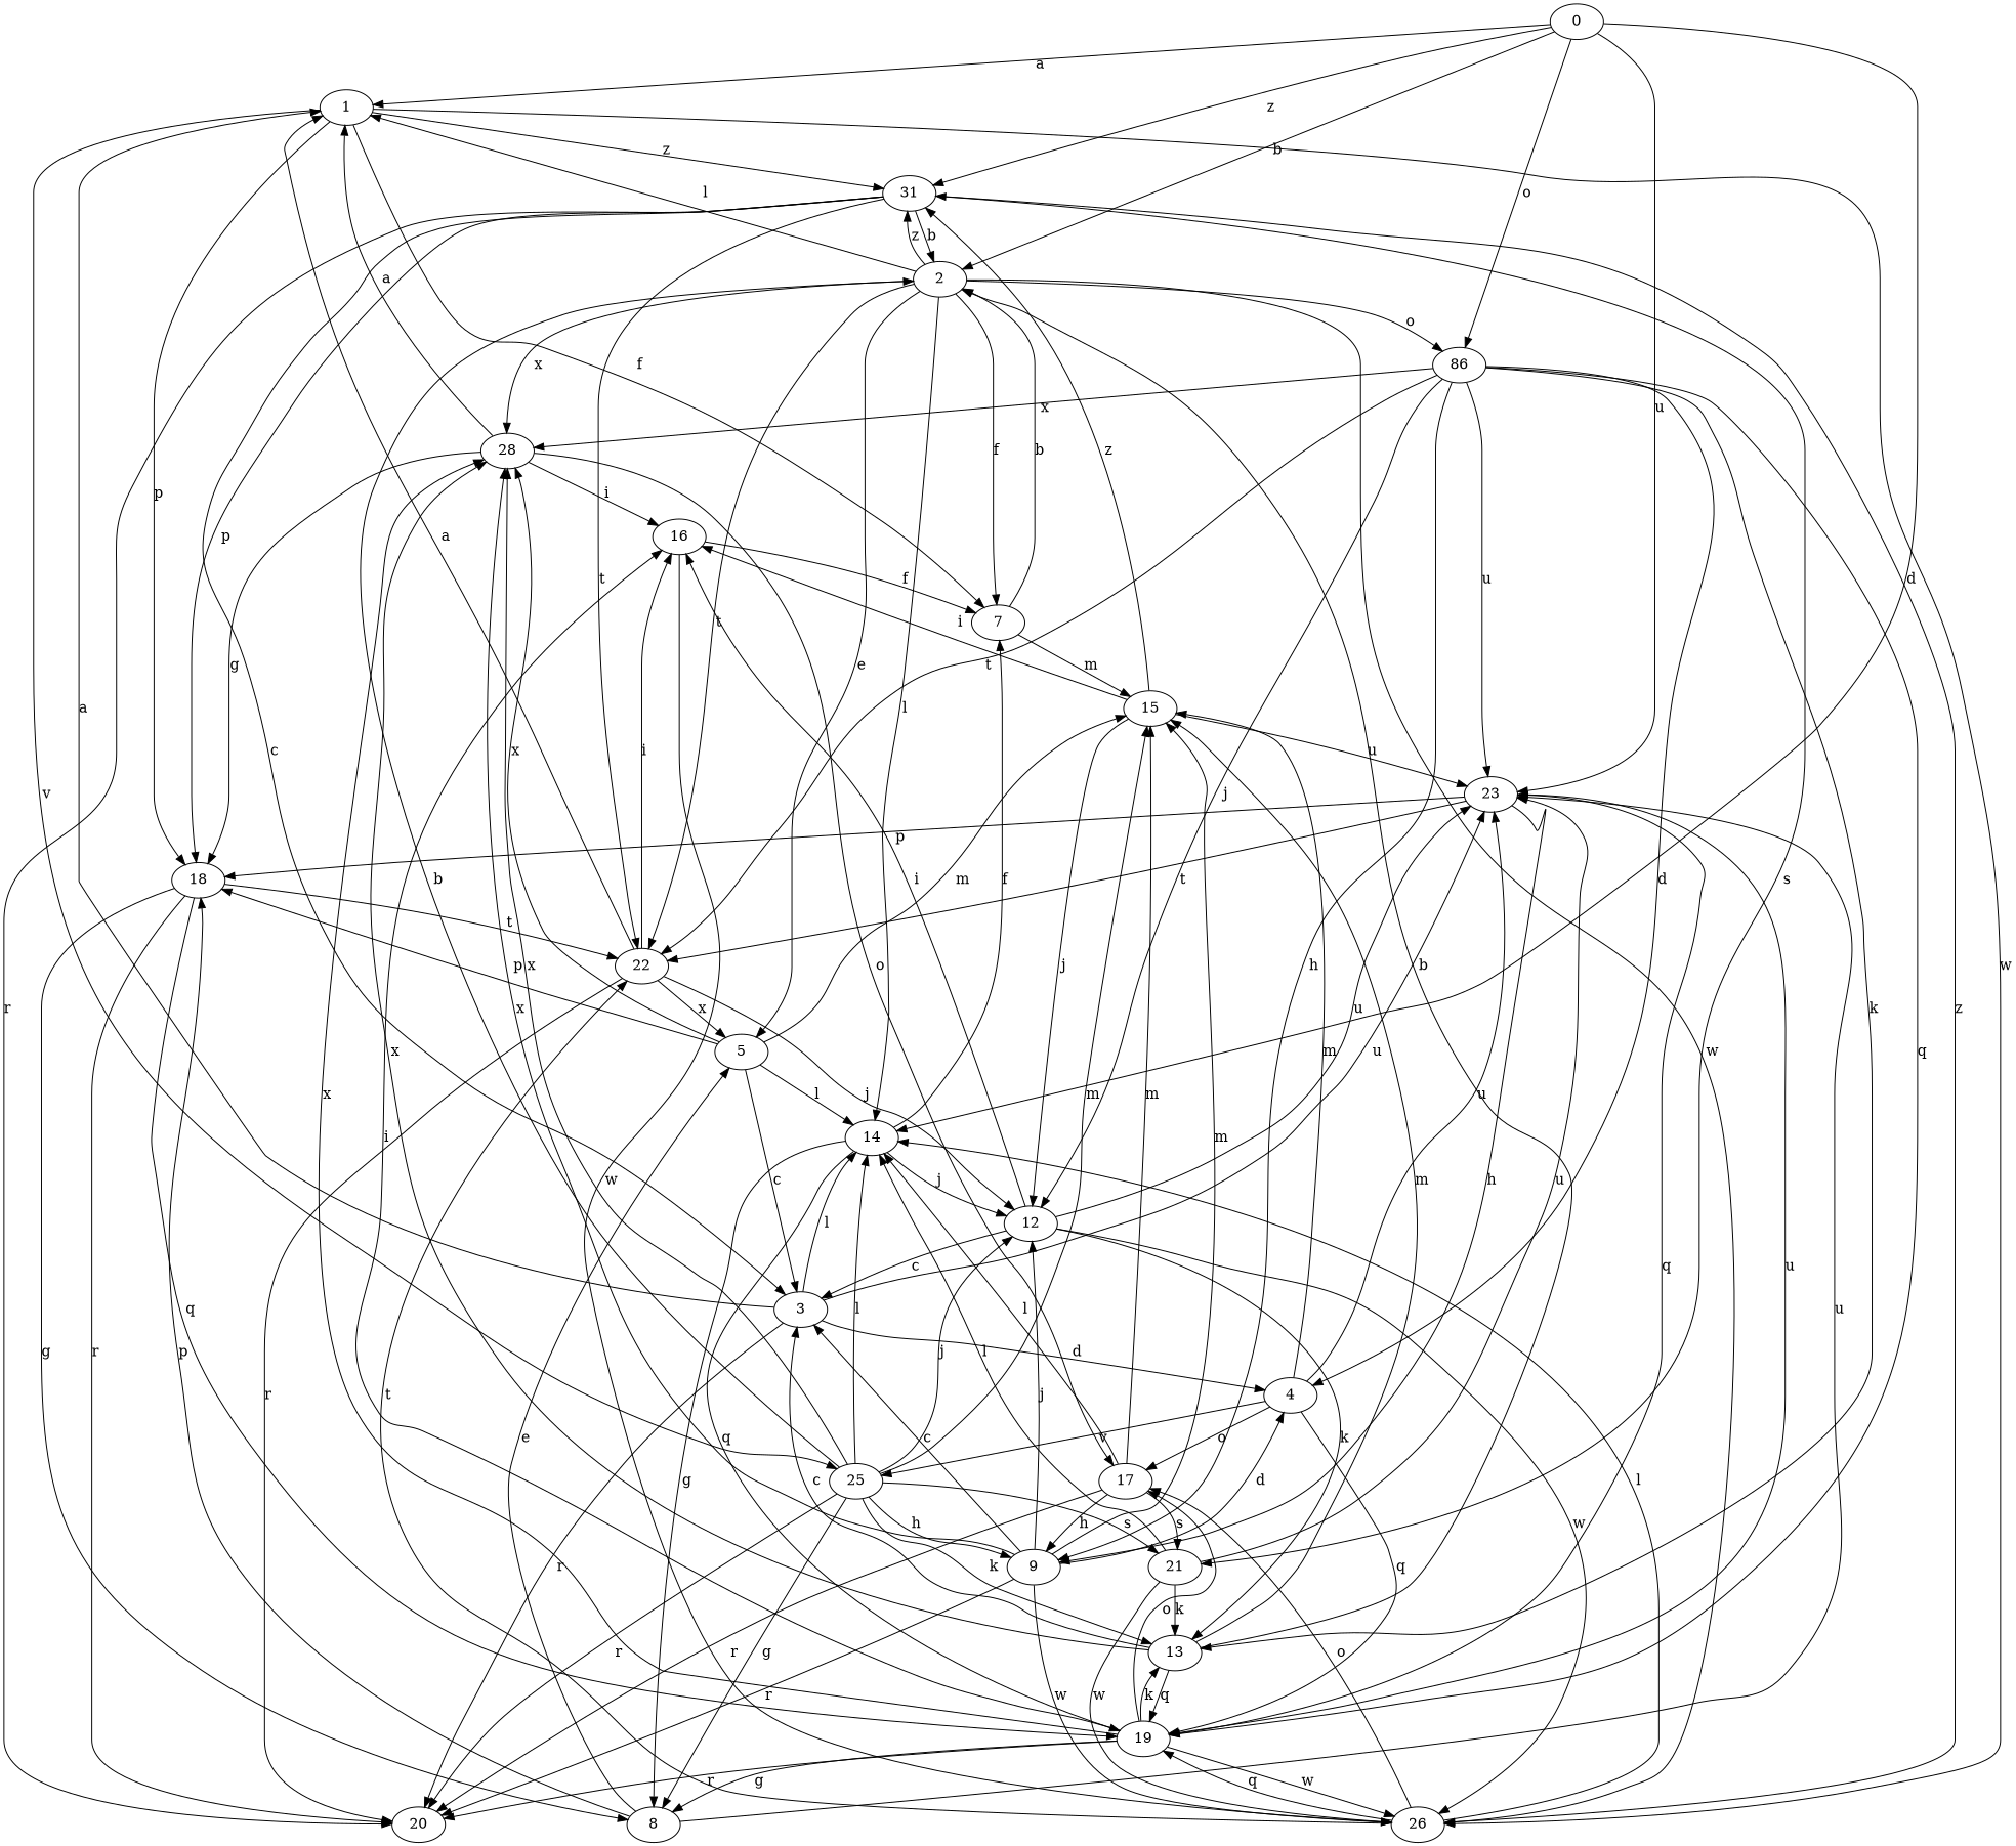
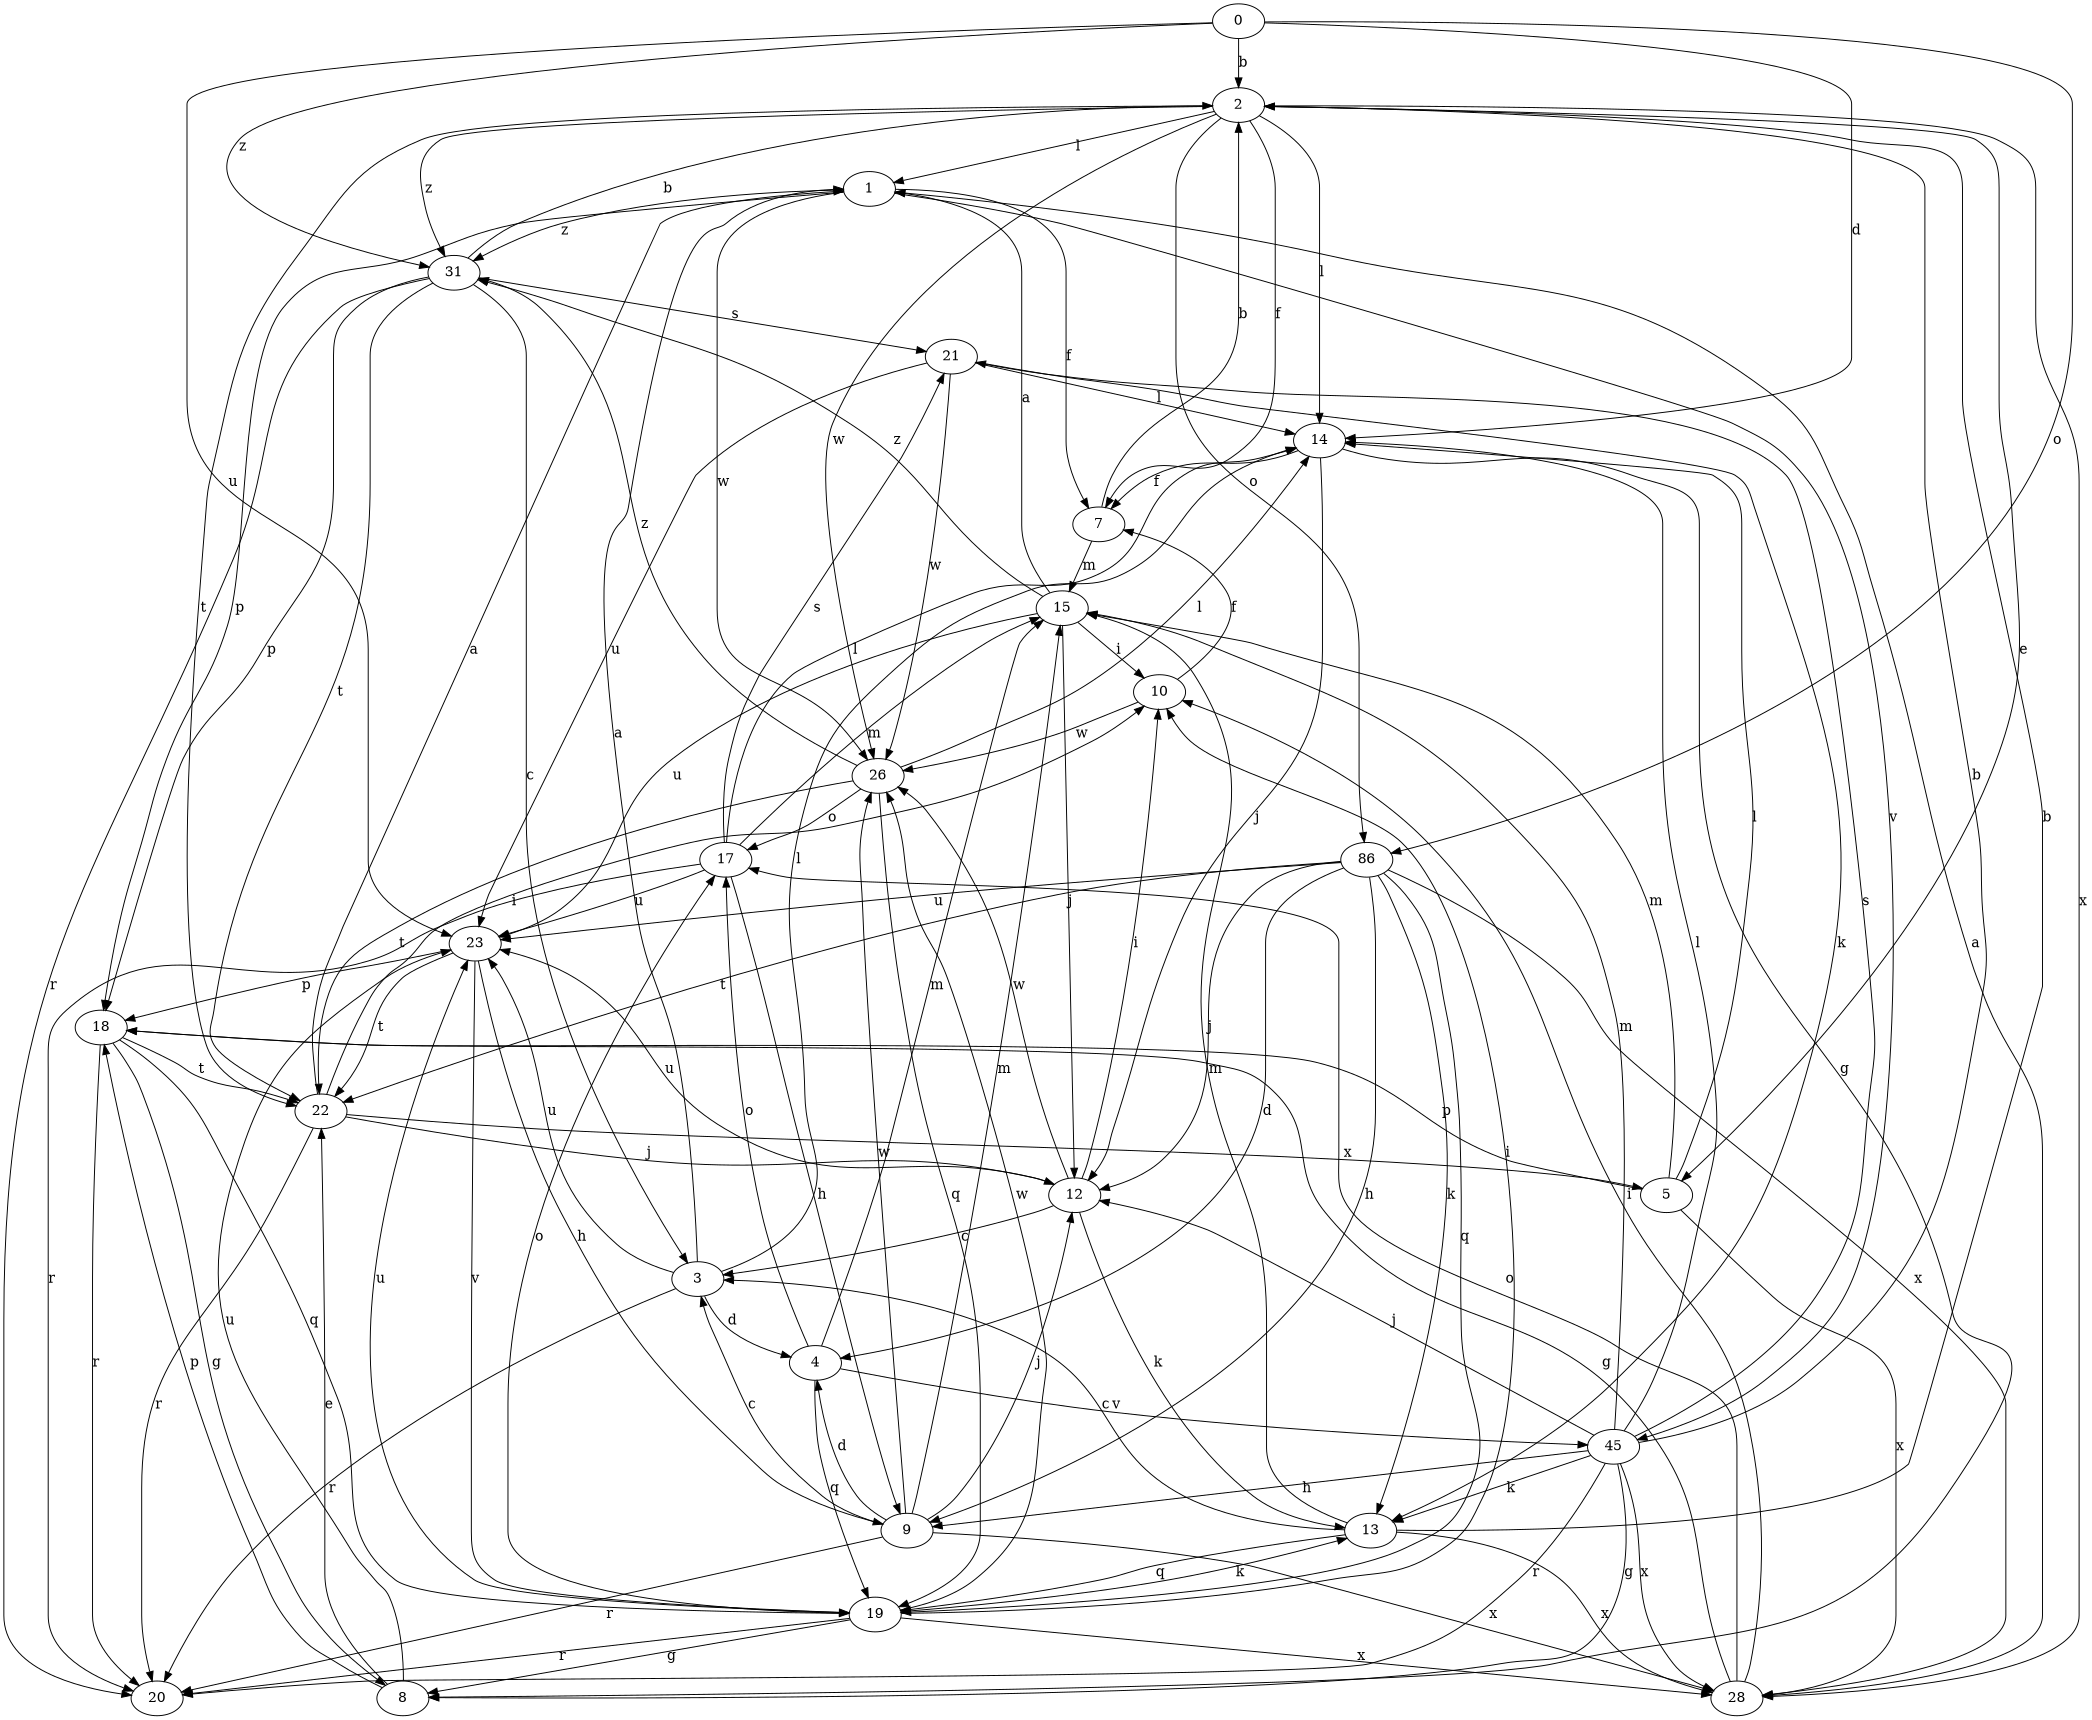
  strict digraph {
    0
    1
    2
    14
    n5 [label=86]
    23
    31
    7
    18
-   25
+   25 [label=45]
    26
    5
    22
    28
    19
    8
    12
    4
    9
    13
    3
    20
    21
    15
    17
-   10 [label=16]
-   0 -> 1 [label=a]
+   10
+   15 -> 1 [label=a]
    0 -> 2 [label=b]
    0 -> 14 [label=d]
    0 -> n5 [label=o]
    0 -> 23 [label=u]
    0 -> 31 [label=z]
    1 -> 31 [label=z]
    1 -> 7 [label=f]
    1 -> 18 [label=p]
    1 -> 25 [label=v]
    1 -> 26 [label=w]
    2 -> 1 [label=l]
    2 -> 14 [label=l]
    2 -> n5 [label=o]
    2 -> 31 [label=z]
    2 -> 7 [label=f]
    2 -> 26 [label=w]
    2 -> 5 [label=e]
    2 -> 22 [label=t]
    2 -> 28 [label=x]
    14 -> 7 [label=f]
-   14 -> 19 [label=q]
    14 -> 8 [label=g]
    14 -> 12 [label=j]
    n5 -> 23 [label=u]
    n5 -> 22 [label=t]
    n5 -> 28 [label=x]
    n5 -> 19 [label=q]
    n5 -> 12 [label=j]
    n5 -> 4 [label=d]
    n5 -> 9 [label=h]
    n5 -> 13 [label=k]
    23 -> 18 [label=p]
    23 -> 22 [label=t]
-   23 -> 19 [label=q]
+   23 -> 19 [label=v]
    23 -> 9 [label=h]
    31 -> 2 [label=b]
    31 -> 18 [label=p]
    31 -> 22 [label=t]
    31 -> 3 [label=c]
    31 -> 20 [label=r]
    31 -> 21 [label=s]
    7 -> 2 [label=b]
    7 -> 15 [label=m]
    18 -> 22 [label=t]
    18 -> 19 [label=q]
    18 -> 8 [label=g]
    18 -> 20 [label=r]
    25 -> 2 [label=b]
    25 -> 14 [label=l]
    25 -> 28 [label=x]
    25 -> 8 [label=g]
    25 -> 12 [label=j]
    25 -> 9 [label=h]
    25 -> 13 [label=k]
    25 -> 20 [label=r]
    25 -> 21 [label=s]
    25 -> 15 [label=m]
    26 -> 14 [label=l]
    26 -> 31 [label=z]
    26 -> 22 [label=t]
    26 -> 19 [label=q]
    26 -> 17 [label=o]
    5 -> 14 [label=l]
    5 -> 18 [label=p]
    5 -> 28 [label=x]
-   5 -> 3 [label=c]
    5 -> 15 [label=m]
    22 -> 1 [label=a]
    22 -> 5 [label=x]
    22 -> 12 [label=j]
    22 -> 20 [label=r]
    22 -> 10 [label=i]
    28 -> 1 [label=a]
    28 -> 18 [label=g]
    28 -> 17 [label=o]
    28 -> 10 [label=i]
    19 -> 23 [label=u]
    19 -> 26 [label=w]
    19 -> 28 [label=x]
    19 -> 8 [label=g]
    19 -> 13 [label=k]
    19 -> 20 [label=r]
    19 -> 17 [label=o]
    19 -> 10 [label=i]
    8 -> 23 [label=u]
    8 -> 18 [label=p]
-   8 -> 5 [label=e]
+   8 -> 22 [label=e]
    12 -> 23 [label=u]
    12 -> 26 [label=w]
    12 -> 13 [label=k]
    12 -> 3 [label=c]
    12 -> 10 [label=i]
-   4 -> 23 [label=u]
+   17 -> 23 [label=u]
    4 -> 25 [label=v]
    4 -> 19 [label=q]
    4 -> 15 [label=m]
    4 -> 17 [label=o]
    9 -> 26 [label=w]
    9 -> 28 [label=x]
    9 -> 12 [label=j]
    9 -> 4 [label=d]
    9 -> 3 [label=c]
    9 -> 20 [label=r]
    9 -> 15 [label=m]
    13 -> 2 [label=b]
    13 -> 28 [label=x]
    13 -> 19 [label=q]
    13 -> 3 [label=c]
    13 -> 15 [label=m]
    3 -> 1 [label=a]
    3 -> 14 [label=l]
    3 -> 23 [label=u]
    3 -> 4 [label=d]
    3 -> 20 [label=r]
    21 -> 14 [label=l]
    21 -> 23 [label=u]
    21 -> 26 [label=w]
    21 -> 13 [label=k]
    15 -> 23 [label=u]
    15 -> 31 [label=z]
    15 -> 12 [label=j]
    15 -> 10 [label=i]
    17 -> 14 [label=l]
    17 -> 9 [label=h]
    17 -> 20 [label=r]
    17 -> 21 [label=s]
    17 -> 15 [label=m]
    10 -> 7 [label=f]
    10 -> 26 [label=w]
  }
